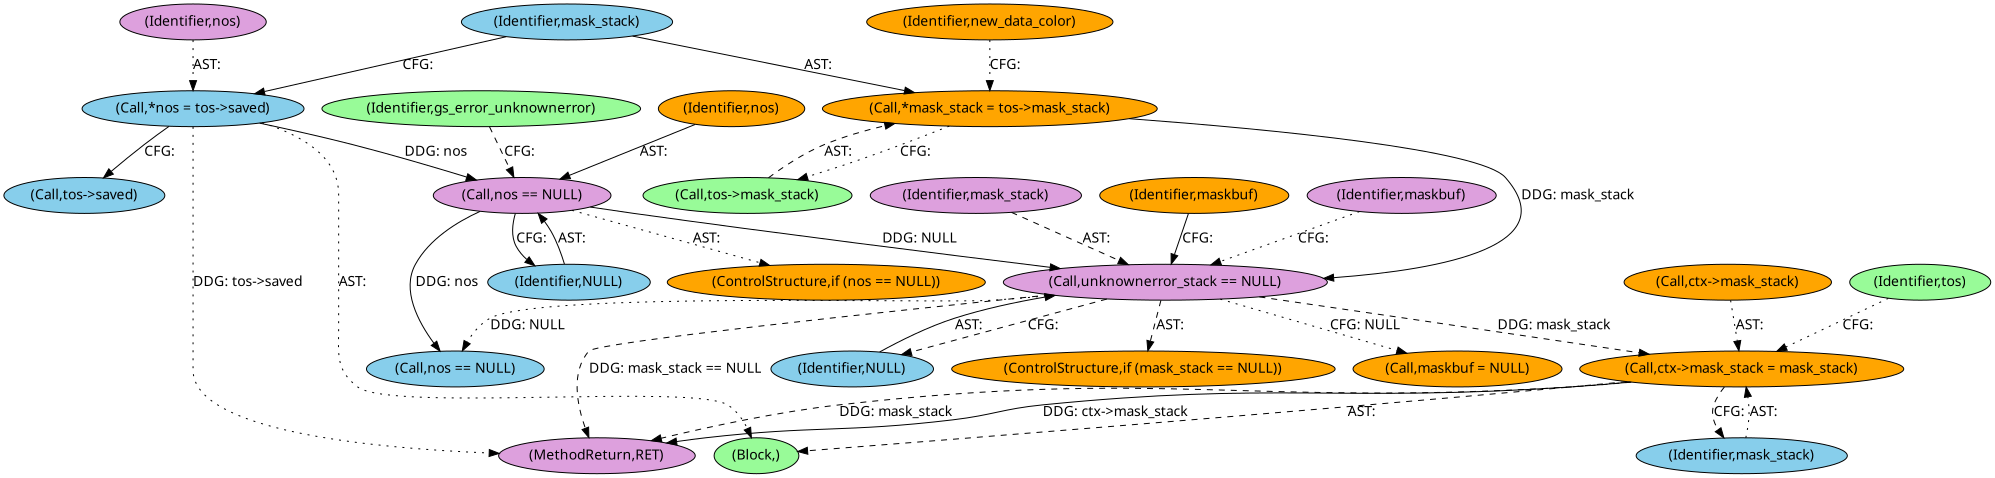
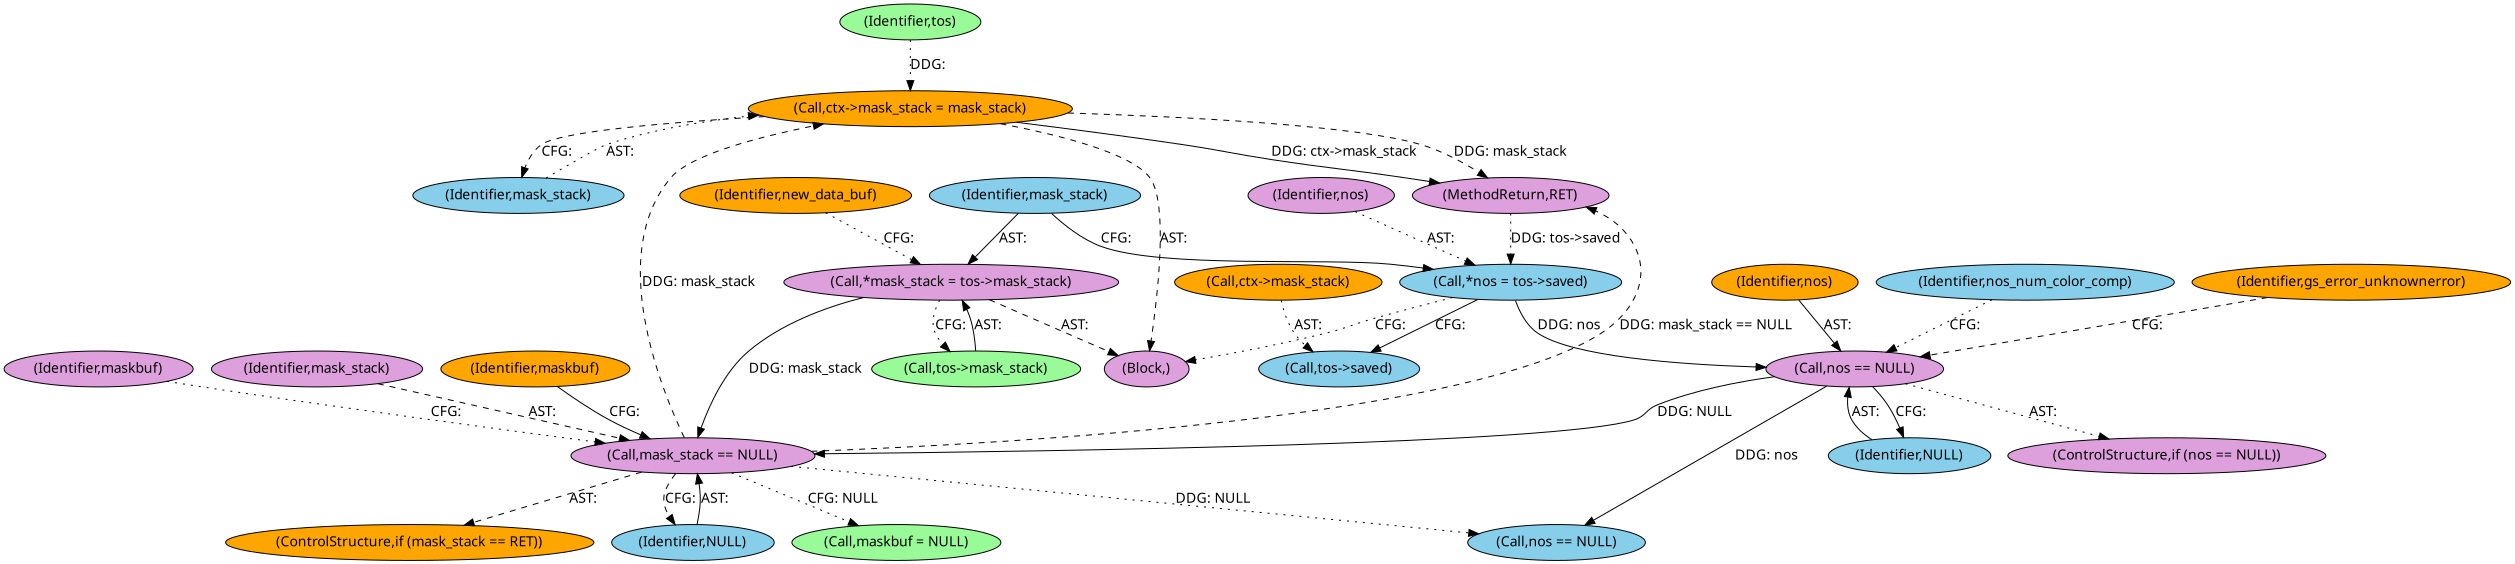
  digraph {
    fontname="Noto Sans"
    node [fillcolor=skyblue fontname="Noto Sans" style=filled]
    edge [fontname="Noto Sans" style=solid]
    n1 [fillcolor=orange label="(Call,ctx->mask_stack = mask_stack)"]
    n2 [label="(Identifier,mask_stack)"]
    n3 [fillcolor=plum label="(MethodReturn,RET)"]
-   n4 [fillcolor=palegreen label="(Block,)"]
-   n5 [fillcolor=plum label="(Call,unknownerror_stack == NULL)"]
-   n6 [fillcolor=orange label="(Call,maskbuf = NULL)"]
+   n4 [fillcolor=plum label="(Block,)"]
+   n5 [fillcolor=plum label="(Call,mask_stack == NULL)"]
+   n6 [fillcolor=palegreen label="(Call,maskbuf = NULL)"]
    n7 [label="(Identifier,NULL)"]
    n8 [label="(Call,nos == NULL)"]
-   n9 [fillcolor=orange label="(ControlStructure,if (mask_stack == NULL))"]
-   n10 [fillcolor=orange label="(Call,*mask_stack = tos->mask_stack)"]
+   n9 [fillcolor=orange label="(ControlStructure,if (mask_stack == RET))"]
+   n10 [fillcolor=plum label="(Call,*mask_stack = tos->mask_stack)"]
    n11 [fillcolor=palegreen label="(Call,tos->mask_stack)"]
    n12 [fillcolor=plum label="(Call,nos == NULL)"]
    n13 [label="(Identifier,NULL)"]
-   n14 [fillcolor=orange label="(ControlStructure,if (nos == NULL))"]
+   n14 [fillcolor=plum label="(ControlStructure,if (nos == NULL))"]
    n15 [label="(Call,*nos = tos->saved)"]
    n16 [label="(Call,tos->saved)"]
    n17 [fillcolor=orange label="(Call,ctx->mask_stack)"]
    n18 [fillcolor=palegreen label="(Identifier,tos)"]
    n19 [fillcolor=orange label="(Identifier,nos)"]
-   n21 [fillcolor=orange label="(Identifier,new_data_color)"]
+   n20 [label="(Identifier,nos_num_color_comp)"]
+   n21 [fillcolor=orange label="(Identifier,new_data_buf)"]
    n22 [fillcolor=plum label="(Identifier,mask_stack)"]
    n23 [fillcolor=orange label="(Identifier,maskbuf)"]
    n24 [fillcolor=plum label="(Identifier,maskbuf)"]
    n25 [fillcolor=plum label="(Identifier,nos)"]
    n26 [label="(Identifier,mask_stack)"]
-   n27 [fillcolor=palegreen label="(Identifier,gs_error_unknownerror)"]
+   n27 [fillcolor=orange label="(Identifier,gs_error_unknownerror)"]
    n1 -> n2 [label="CFG: " style=dashed]
    n1 -> n3 [label="DDG: mask_stack" style=dashed]
    n1 -> n3 [label="DDG: ctx->mask_stack"]
    n1 -> n4 [label="AST: " style=dashed]
    n2 -> n1 [label="AST: " style=dotted]
    n5 -> n1 [label="DDG: mask_stack" style=dashed]
    n5 -> n3 [label="DDG: mask_stack == NULL" style=dashed]
    n5 -> n6 [label="CFG: NULL" style=dotted]
    n5 -> n7 [label="CFG: " style=dashed]
    n5 -> n8 [label="DDG: NULL" style=dotted]
    n5 -> n9 [label="AST: " style=dashed]
    n7 -> n5 [label="AST: "]
+   n10 -> n4 [label="AST: " style=dashed]
    n10 -> n5 [label="DDG: mask_stack"]
    n10 -> n11 [label="CFG: " style=dotted]
-   n11 -> n10 [label="AST: " style=dashed]
+   n11 -> n10 [label="AST: "]
    n12 -> n5 [label="DDG: NULL"]
    n12 -> n8 [label="DDG: nos"]
    n12 -> n13 [label="CFG: "]
    n12 -> n14 [label="AST: " style=dotted]
    n13 -> n12 [label="AST: "]
-   n15 -> n3 [label="DDG: tos->saved" style=dotted]
-   n15 -> n4 [label="AST: " style=dotted]
+   n3 -> n15 [label="DDG: tos->saved" style=dotted]
+   n15 -> n4 [label="CFG: " style=dotted]
    n15 -> n12 [label="DDG: nos"]
    n15 -> n16 [label="CFG: "]
-   n17 -> n1 [label="AST: " style=dotted]
-   n18 -> n1 [label="CFG: " style=dotted]
+   n17 -> n16 [label="AST: " style=dotted]
+   n18 -> n1 [label="DDG: " style=dotted]
    n19 -> n12 [label="AST: "]
+   n20 -> n12 [label="CFG: " style=dotted]
    n21 -> n10 [label="CFG: " style=dotted]
    n22 -> n5 [label="AST: " style=dashed]
    n23 -> n5 [label="CFG: "]
    n24 -> n5 [label="CFG: " style=dotted]
    n25 -> n15 [label="AST: " style=dotted]
    n26 -> n10 [label="AST: "]
    n26 -> n15 [label="CFG: "]
    n27 -> n12 [label="CFG: " style=dashed]
  }
